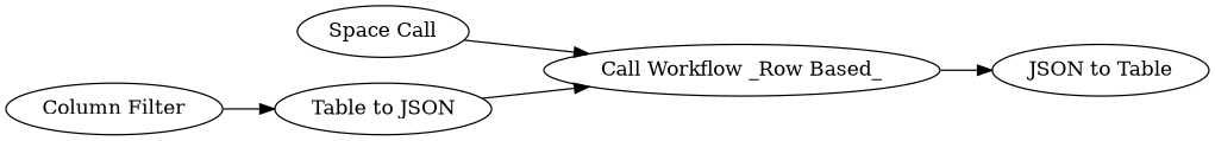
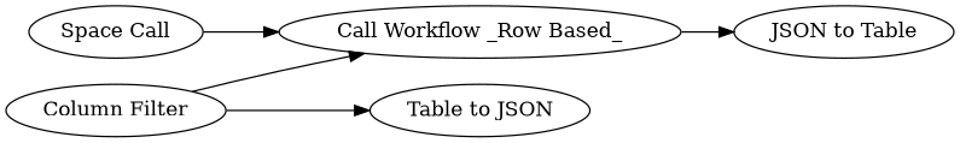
  digraph {
    rankdir=LR
    n1 [label="Space Call"]
    n2 [label="Call Workflow _Row Based_"]
    n3 [label="JSON to Table"]
    n4 [label="Table to JSON"]
    n5 [label="Column Filter"]
    n1 -> n2
    n2 -> n3
-   n4 -> n2
+   n5 -> n2
    n5 -> n4
  }
